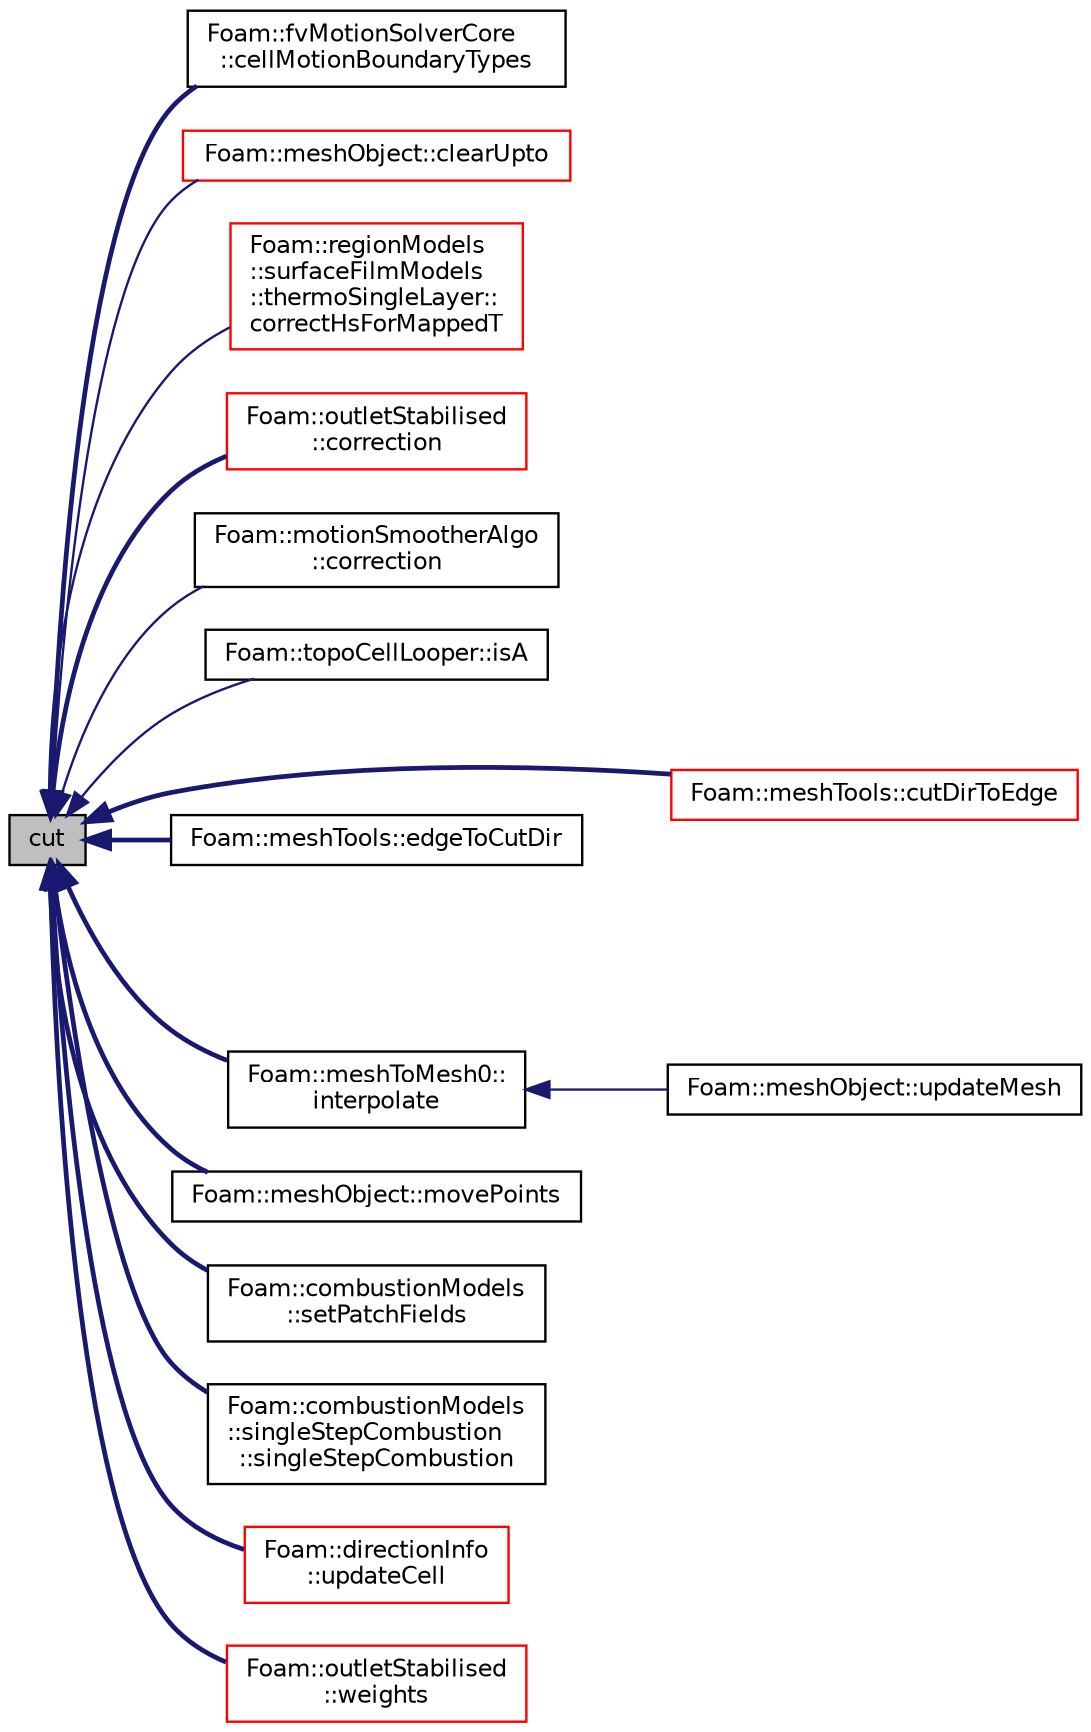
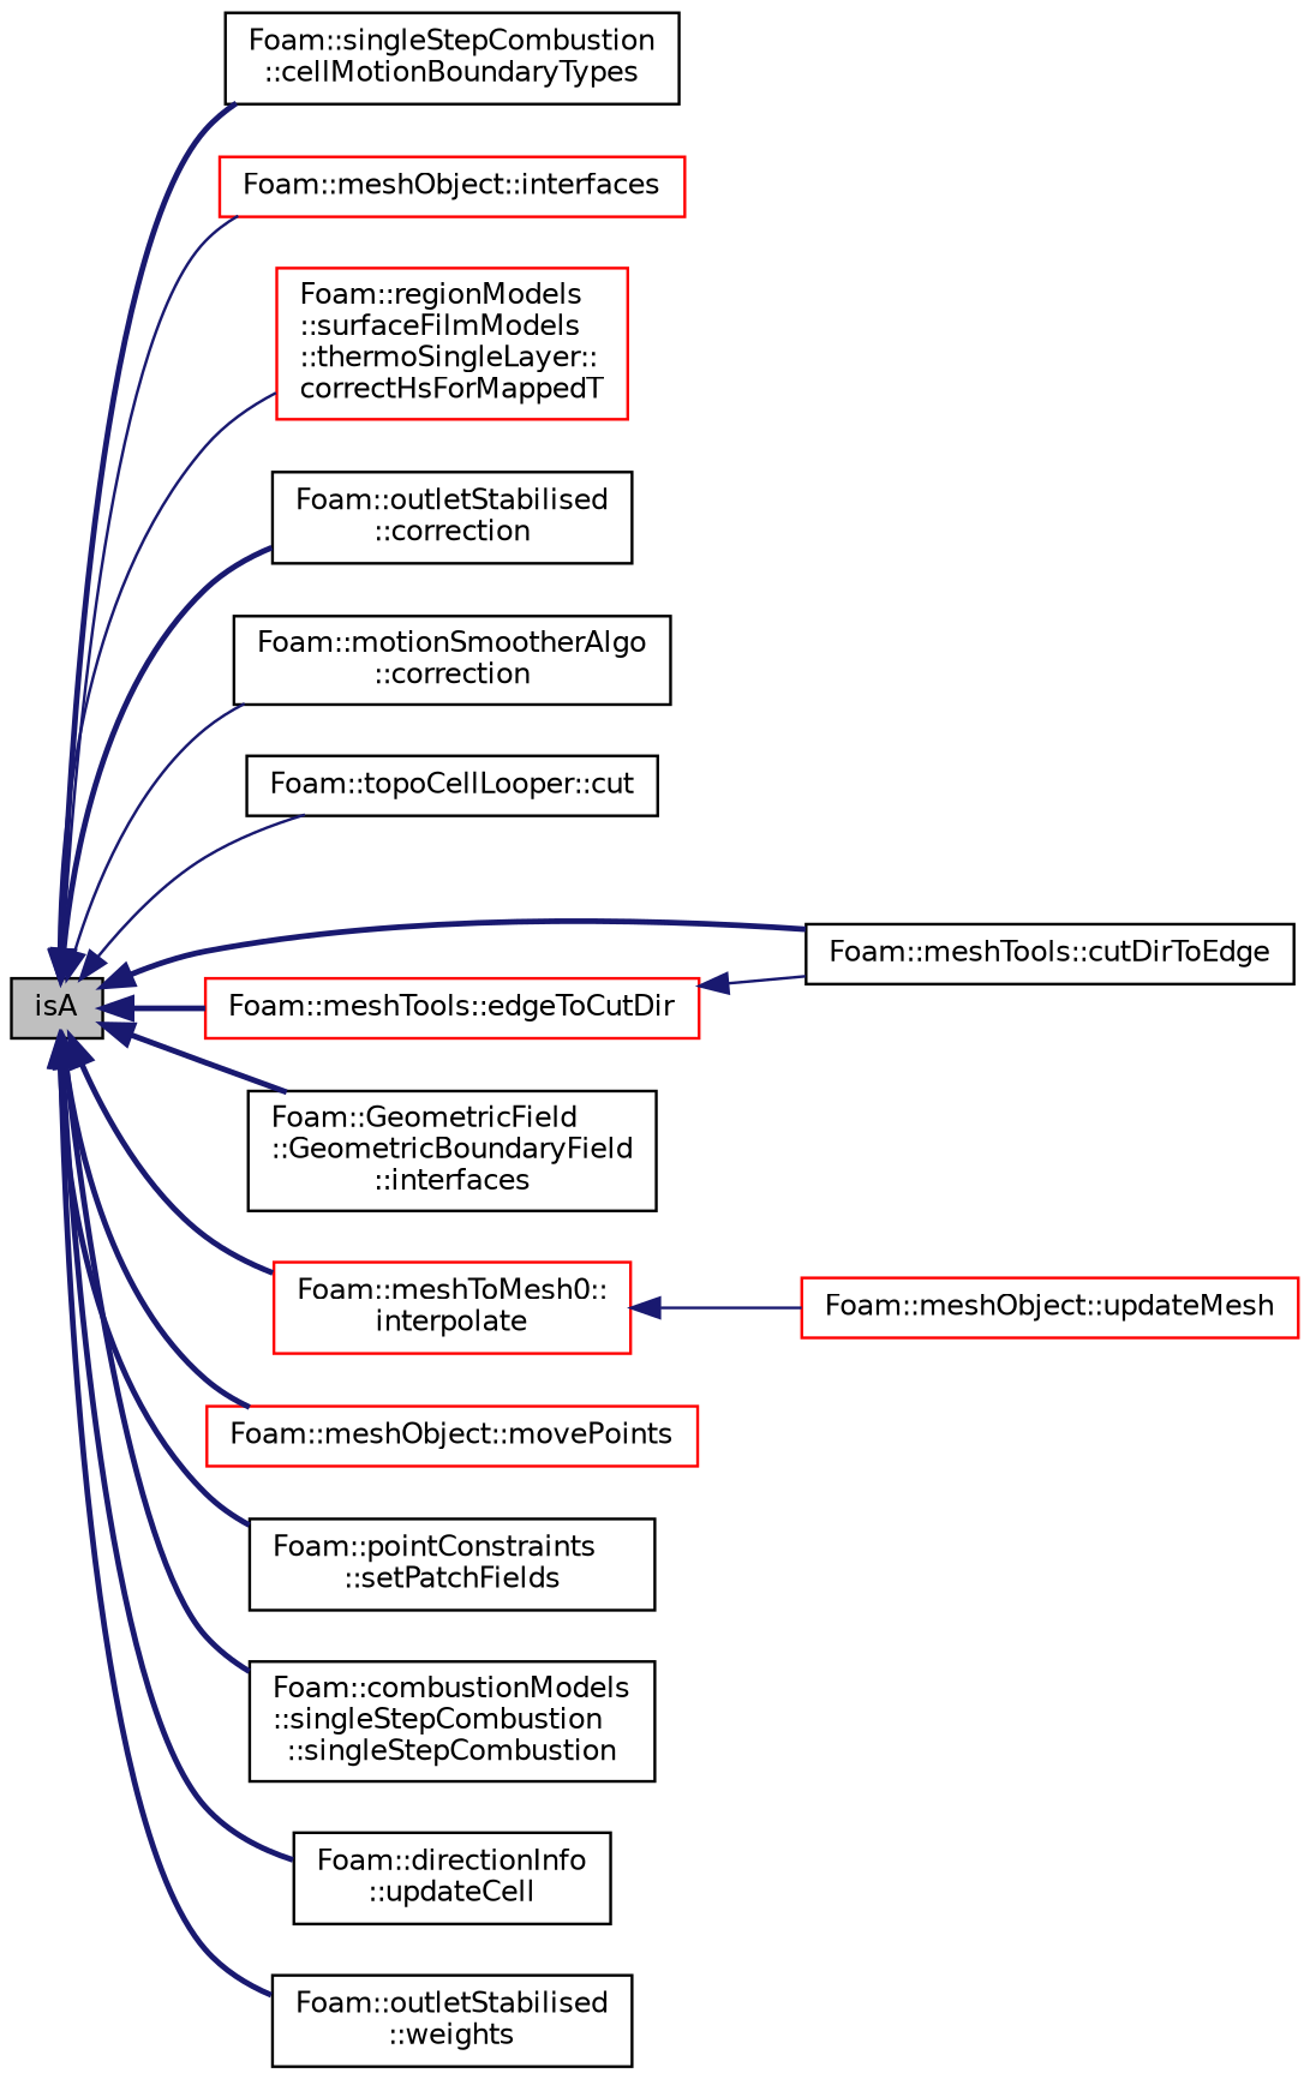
  digraph {
    rankdir=LR
    node [color=black fontname=Helvetica fontsize=10 shape=record]
    edge [color=midnightblue dir=back fontname=Helvetica fontsize=10 labelfontname=Helvetica labelfontsize=10 style=bold]
-   n1 [fillcolor=grey75 fontcolor=black height=0.2 label=cut style=filled width=0.4]
-   n2 [height=0.2 label="Foam::fvMotionSolverCore\l::cellMotionBoundaryTypes" width=0.4]
-   n3 [color=red height=0.2 label="Foam::meshObject::clearUpto" width=0.4]
+   n1 [fillcolor=grey75 fontcolor=black height=0.2 label=isA style=filled width=0.4]
+   n2 [height=0.2 label="Foam::singleStepCombustion\l::cellMotionBoundaryTypes" width=0.4]
+   n3 [color=red height=0.2 label="Foam::meshObject::interfaces" width=0.4]
    n4 [color=red height=0.2 label="Foam::regionModels\l::surfaceFilmModels\l::thermoSingleLayer::\lcorrectHsForMappedT" width=0.4]
-   n5 [color=red height=0.2 label="Foam::outletStabilised\l::correction" width=0.4]
+   n5 [height=0.2 label="Foam::outletStabilised\l::correction" width=0.4]
    n6 [height=0.2 label="Foam::motionSmootherAlgo\l::correction" width=0.4]
-   n7 [height=0.2 label="Foam::topoCellLooper::isA" width=0.4]
-   n8 [color=red height=0.2 label="Foam::meshTools::cutDirToEdge" width=0.4]
-   n9 [height=0.2 label="Foam::meshTools::edgeToCutDir" width=0.4]
-   n11 [height=0.2 label="Foam::meshToMesh0::\linterpolate" width=0.4]
-   n12 [height=0.2 label="Foam::meshObject::movePoints" width=0.4]
-   n13 [height=0.2 label="Foam::combustionModels\l::setPatchFields" width=0.4]
+   n7 [height=0.2 label="Foam::topoCellLooper::cut" width=0.4]
+   n8 [height=0.2 label="Foam::meshTools::cutDirToEdge" width=0.4]
+   n9 [color=red height=0.2 label="Foam::meshTools::edgeToCutDir" width=0.4]
+   n10 [height=0.2 label="Foam::GeometricField\l::GeometricBoundaryField\l::interfaces" width=0.4]
+   n11 [color=red height=0.2 label="Foam::meshToMesh0::\linterpolate" width=0.4]
+   n12 [color=red height=0.2 label="Foam::meshObject::movePoints" width=0.4]
+   n13 [height=0.2 label="Foam::pointConstraints\l::setPatchFields" width=0.4]
    n14 [height=0.2 label="Foam::combustionModels\l::singleStepCombustion\l::singleStepCombustion" width=0.4]
-   n15 [color=red height=0.2 label="Foam::directionInfo\l::updateCell" width=0.4]
-   n16 [color=red height=0.2 label="Foam::outletStabilised\l::weights" width=0.4]
-   n17 [height=0.2 label="Foam::meshObject::updateMesh" width=0.4]
+   n15 [height=0.2 label="Foam::directionInfo\l::updateCell" width=0.4]
+   n16 [height=0.2 label="Foam::outletStabilised\l::weights" width=0.4]
+   n17 [color=red height=0.2 label="Foam::meshObject::updateMesh" width=0.4]
    n1 -> n2
    n1 -> n3 [style=solid]
    n1 -> n4 [style=solid]
    n1 -> n5
    n1 -> n6 [style=solid]
    n1 -> n7 [style=solid]
    n1 -> n8
    n1 -> n9
+   n1 -> n10
    n1 -> n11
    n1 -> n12
    n1 -> n13
    n1 -> n14
    n1 -> n15
    n1 -> n16
+   n9 -> n8 [style=solid]
    n11 -> n17 [style=solid]
  }
